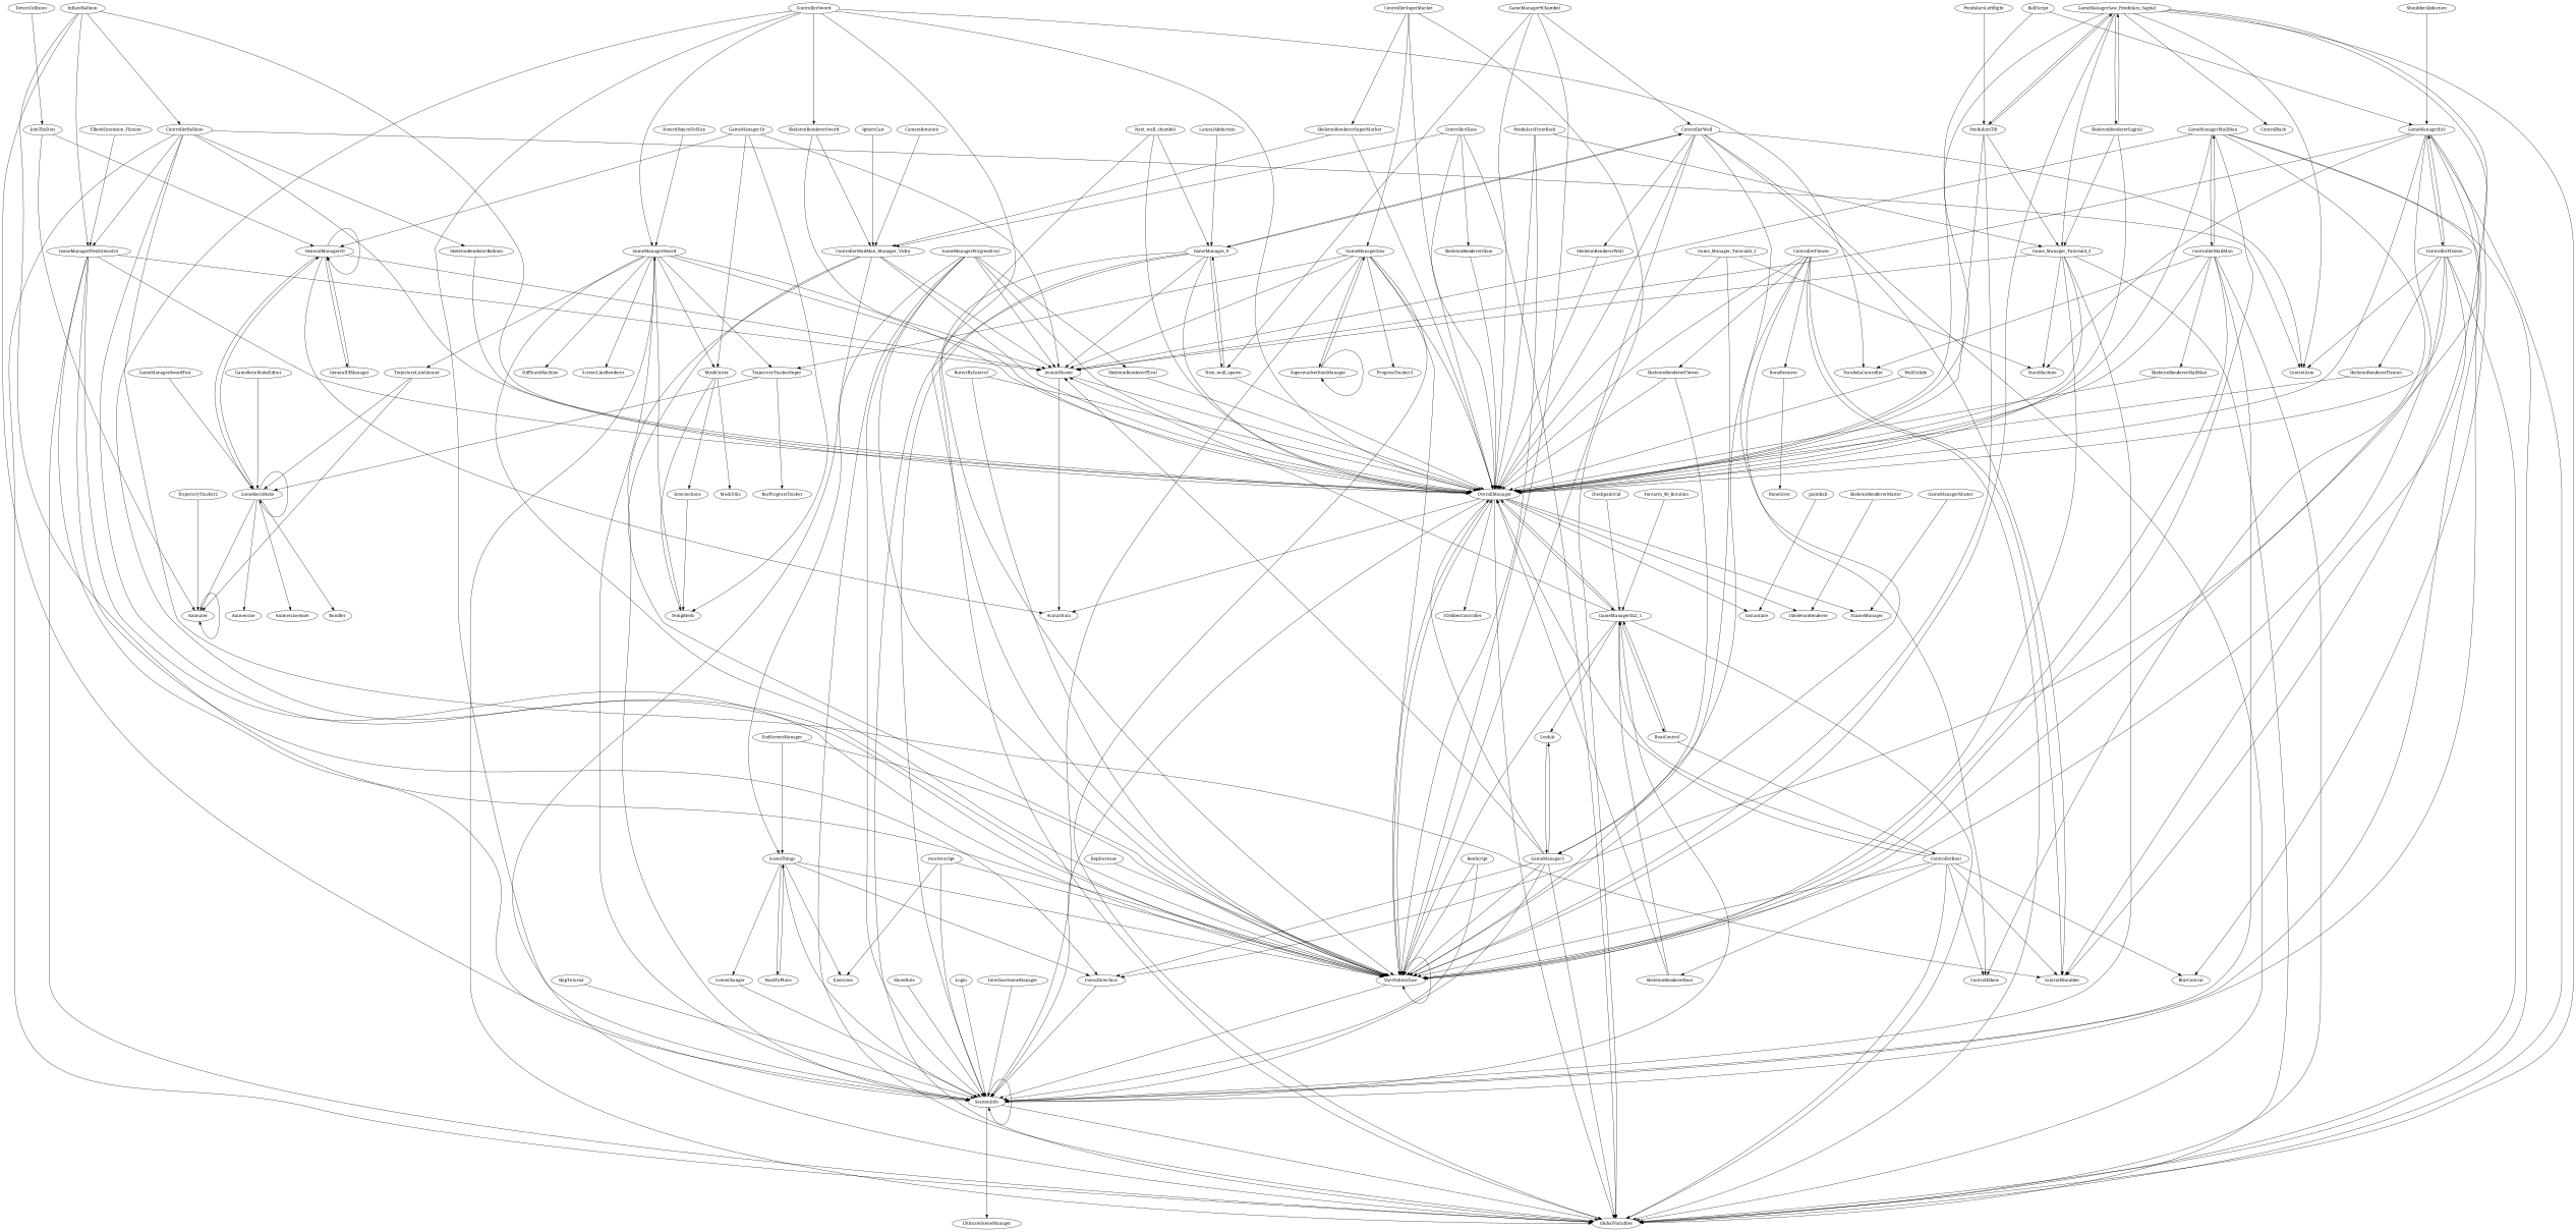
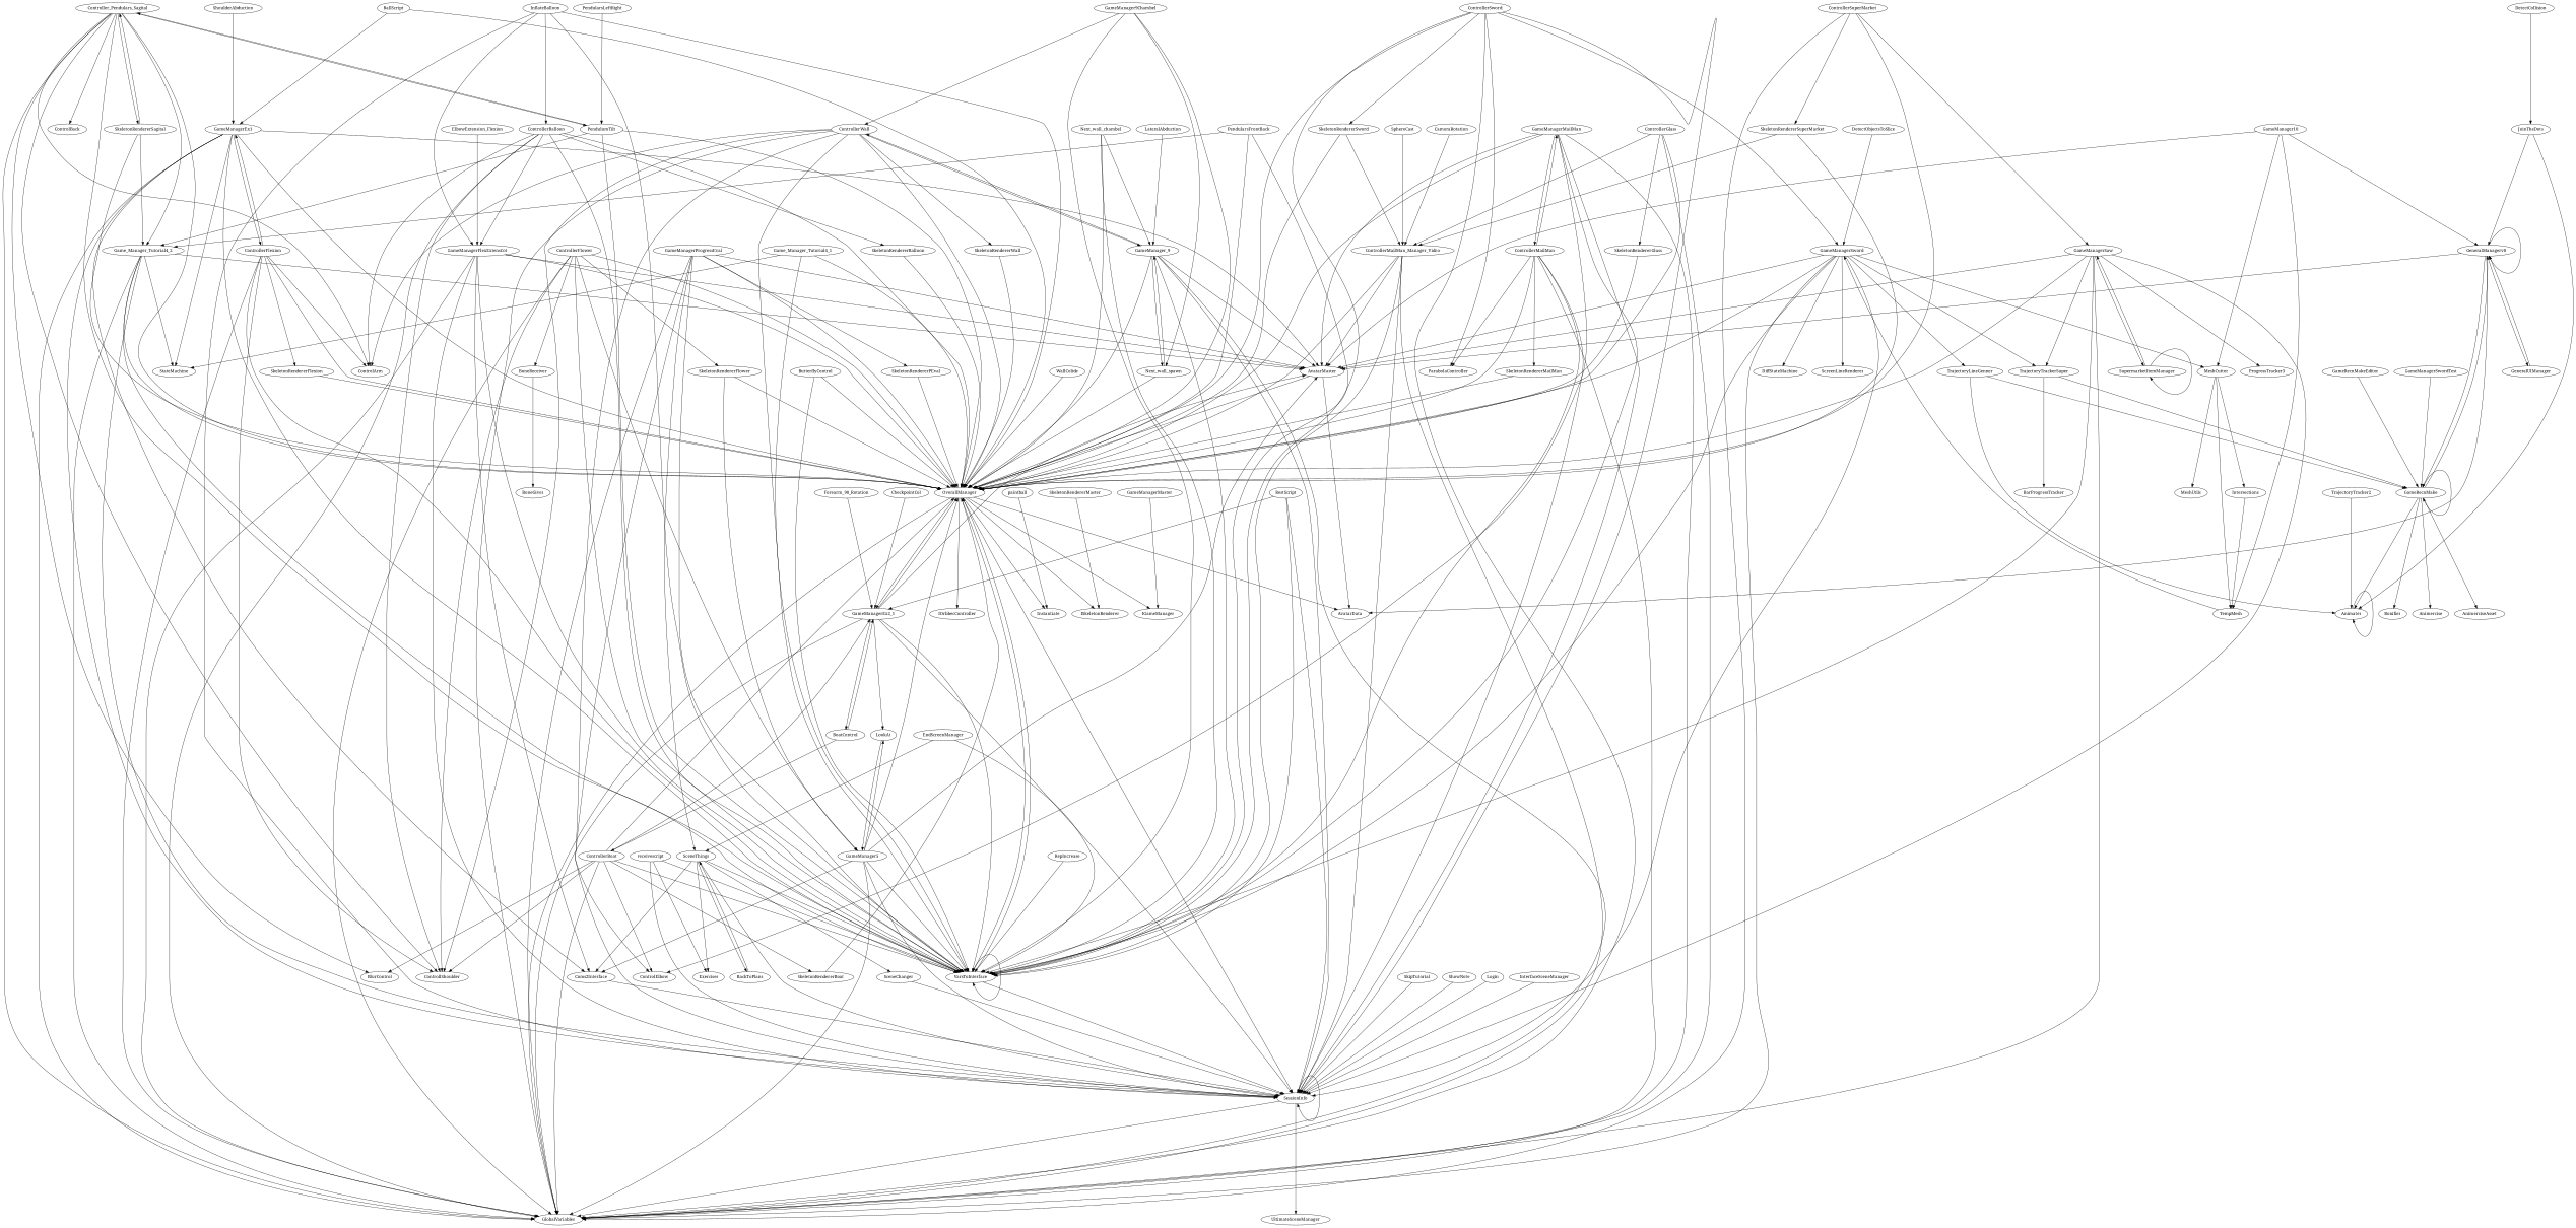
  digraph {
    fontname="Noto Serif"
    nodesep=0.25
    ranksep=5.0
    node [fontname="Noto Serif"]
    edge [fontname="Noto Serif"]
    JoinTheDots
    Animater
    n3 [label=GeneralManagerv0]
    AvatarMaster
    GameRecnMake
    GeneralUIManager
    AvatarData
    OverallManager
    Animercise
    AnimerciseAsset
    Bonifier
    SceneChanger
    SessionInfo
    GlobalVariables
    UltimateSceneManager
    SkipTutorial
    RepIncrease
    VarsToInterface
    Instantiate
    ISkeletonRenderer
    GameManagerEx2_1
    IGameManager
    IOrbbecController
    GameManagerMailMan
    ControlElbow
    ControllerMailMan
    ParabolaController
    SkeletonRendererMailMan
    LookAt
    BoatControl
    GameManagerFlexExtensCot
    Coms2Interface
    SkeletonRendererSword
    n34 [label=ControllerMailMan_Manager_Vidro]
    ButterflyControl
    SkeletonRendererFlower
    GameManager5
-   Controller_Pendulars_Sagital [label=GameManagerSaw_Pendulars_Sagital]
+   Controller_Pendulars_Sagital
    PendulumTilt
    ControlArm
    Game_Manager_Tutorial4_2
    ControlBack
    SkeletonRendererSagital
    ControllShoulder
    BlurControl
    StateMachine
    GameManager9Chambel
    Next_wall_spawn
    ControllerWall
    GameManager_9
    SkeletonRendererWall
    TrajectoryLineGenner
    ControllerSword
    GameManagerSword
    MeshCutter
    TrajectoryTrackerSuper
    DiffStateMachine
    ScreenLineRenderer
    TempMesh
    Intersections
    MeshUtils
    BarProgressTracker
    ControllerGlass
    SkeletonRendererGlass
    Next_wall_chambel
    receivescript
    Exercises
    paintball
    EndScreenManager
    SceneThings
    BackToPlans
    SkeletonRendererSuperMarket
    SkeletonRendererFlexion
    RestScript
    SkeletonRendererMaster
    ControllerBoat
    SkeletonRendererBoat
    ControllerSuperMarket
    GameManagerSaw
    SupermarketItemManager
    ProgressTracker3
    Game_Manager_Tutorial4_1
    ShowNote
    ControllerFlower
    BoneReceiver
    BoneGiver
    GameManagerProgressEval
    SkeletonRendererPEval
    PendularsLeftRight
    InflateBalloon
    ControllerBalloon
    SkeletonRendererBalloon
    Forearm_90_Rotation
    CheckpointCol
    Login
    GameManager10
    BallScript
    GameManagerEx1
    ControllerFlexion
    PendularsFrontBack
    LateralAbduction
    ElbowExtension_Flexion
    ShoulderAbduction
    CameraRotation
    WallColide
    GameManagerMaster
    SphereCast
    DetectObjectsToSlice
    InterfaceSceneManager
    DetectCollision
    TrajectoryTracker2
    GameManagerSwordTest
    GameRecnMakeEditor
    JoinTheDots -> Animater
    JoinTheDots -> n3
    Animater -> Animater
    n3 -> n3
    n3 -> AvatarMaster
    n3 -> GameRecnMake
    n3 -> GeneralUIManager
    n3 -> AvatarData
    AvatarMaster -> AvatarData
    AvatarMaster -> OverallManager
    GameRecnMake -> Animater
    GameRecnMake -> n3
    GameRecnMake -> GameRecnMake
    GameRecnMake -> Animercise
    GameRecnMake -> AnimerciseAsset
    GameRecnMake -> Bonifier
    GeneralUIManager -> n3
    OverallManager -> AvatarData
    OverallManager -> SessionInfo
    OverallManager -> GlobalVariables
    OverallManager -> VarsToInterface
    OverallManager -> Instantiate
    OverallManager -> ISkeletonRenderer
    OverallManager -> GameManagerEx2_1
    OverallManager -> IGameManager
    OverallManager -> IOrbbecController
    SceneChanger -> SessionInfo
    SessionInfo -> SessionInfo
    SessionInfo -> GlobalVariables
    SessionInfo -> UltimateSceneManager
    SkipTutorial -> SessionInfo
    RepIncrease -> VarsToInterface
    VarsToInterface -> OverallManager
    VarsToInterface -> SessionInfo
    VarsToInterface -> VarsToInterface
    GameManagerEx2_1 -> AvatarMaster
    GameManagerEx2_1 -> OverallManager
    GameManagerEx2_1 -> SessionInfo
    GameManagerEx2_1 -> GlobalVariables
    GameManagerEx2_1 -> VarsToInterface
    GameManagerEx2_1 -> LookAt
    GameManagerEx2_1 -> BoatControl
    GameManagerMailMan -> AvatarMaster
    GameManagerMailMan -> OverallManager
    GameManagerMailMan -> SessionInfo
    GameManagerMailMan -> GlobalVariables
    GameManagerMailMan -> VarsToInterface
    GameManagerMailMan -> ControlElbow
    GameManagerMailMan -> ControllerMailMan
    ControllerMailMan -> OverallManager
    ControllerMailMan -> SessionInfo
    ControllerMailMan -> GlobalVariables
    ControllerMailMan -> VarsToInterface
    ControllerMailMan -> GameManagerMailMan
    ControllerMailMan -> ParabolaController
    ControllerMailMan -> SkeletonRendererMailMan
    SkeletonRendererMailMan -> OverallManager
    LookAt -> GameManager5
    BoatControl -> GameManagerEx2_1
    BoatControl -> ControllerBoat
    GameManagerFlexExtensCot -> AvatarMaster
    GameManagerFlexExtensCot -> OverallManager
    GameManagerFlexExtensCot -> SessionInfo
    GameManagerFlexExtensCot -> GlobalVariables
    GameManagerFlexExtensCot -> VarsToInterface
    GameManagerFlexExtensCot -> Coms2Interface
    Coms2Interface -> SessionInfo
    SkeletonRendererSword -> OverallManager
    SkeletonRendererSword -> n34
    n34 -> AvatarMaster
    n34 -> OverallManager
    n34 -> SessionInfo
    n34 -> GlobalVariables
    n34 -> VarsToInterface
    ButterflyControl -> OverallManager
    ButterflyControl -> VarsToInterface
    SkeletonRendererFlower -> OverallManager
    SkeletonRendererFlower -> GameManager5
    GameManager5 -> AvatarMaster
    GameManager5 -> OverallManager
    GameManager5 -> SessionInfo
    GameManager5 -> GlobalVariables
    GameManager5 -> VarsToInterface
    GameManager5 -> LookAt
    GameManager5 -> Coms2Interface
    Controller_Pendulars_Sagital -> OverallManager
    Controller_Pendulars_Sagital -> GlobalVariables
    Controller_Pendulars_Sagital -> VarsToInterface
    Controller_Pendulars_Sagital -> PendulumTilt
    Controller_Pendulars_Sagital -> ControlArm
    Controller_Pendulars_Sagital -> Game_Manager_Tutorial4_2
    Controller_Pendulars_Sagital -> ControlBack
    Controller_Pendulars_Sagital -> SkeletonRendererSagital
    Controller_Pendulars_Sagital -> ControllShoulder
    Controller_Pendulars_Sagital -> BlurControl
    PendulumTilt -> OverallManager
    PendulumTilt -> VarsToInterface
    PendulumTilt -> Controller_Pendulars_Sagital
    PendulumTilt -> Game_Manager_Tutorial4_2
    Game_Manager_Tutorial4_2 -> AvatarMaster
    Game_Manager_Tutorial4_2 -> OverallManager
    Game_Manager_Tutorial4_2 -> SessionInfo
    Game_Manager_Tutorial4_2 -> GlobalVariables
    Game_Manager_Tutorial4_2 -> VarsToInterface
    Game_Manager_Tutorial4_2 -> StateMachine
    SkeletonRendererSagital -> OverallManager
    SkeletonRendererSagital -> Controller_Pendulars_Sagital
    SkeletonRendererSagital -> Game_Manager_Tutorial4_2
    GameManager9Chambel -> OverallManager
    GameManager9Chambel -> VarsToInterface
    GameManager9Chambel -> Next_wall_spawn
    GameManager9Chambel -> ControllerWall
    Next_wall_spawn -> OverallManager
    Next_wall_spawn -> GameManager_9
    ControllerWall -> OverallManager
    ControllerWall -> GlobalVariables
    ControllerWall -> VarsToInterface
    ControllerWall -> ControlElbow
    ControllerWall -> ControlArm
    ControllerWall -> ControllShoulder
    ControllerWall -> GameManager_9
    ControllerWall -> SkeletonRendererWall
    GameManager_9 -> AvatarMaster
    GameManager_9 -> OverallManager
    GameManager_9 -> SessionInfo
    GameManager_9 -> GlobalVariables
    GameManager_9 -> VarsToInterface
    GameManager_9 -> Next_wall_spawn
    GameManager_9 -> ControllerWall
    SkeletonRendererWall -> OverallManager
    TrajectoryLineGenner -> Animater
    TrajectoryLineGenner -> GameRecnMake
    ControllerSword -> OverallManager
    ControllerSword -> SessionInfo
    ControllerSword -> GlobalVariables
    ControllerSword -> VarsToInterface
    ControllerSword -> ParabolaController
    ControllerSword -> SkeletonRendererSword
    ControllerSword -> GameManagerSword
    GameManagerSword -> AvatarMaster
    GameManagerSword -> OverallManager
    GameManagerSword -> SessionInfo
    GameManagerSword -> GlobalVariables
    GameManagerSword -> VarsToInterface
    GameManagerSword -> TrajectoryLineGenner
    GameManagerSword -> MeshCutter
    GameManagerSword -> TrajectoryTrackerSuper
    GameManagerSword -> DiffStateMachine
    GameManagerSword -> ScreenLineRenderer
    MeshCutter -> TempMesh
    MeshCutter -> Intersections
    MeshCutter -> MeshUtils
    TrajectoryTrackerSuper -> GameRecnMake
    TrajectoryTrackerSuper -> BarProgressTracker
    TempMesh -> GameManagerSword
    Intersections -> TempMesh
    ControllerGlass -> OverallManager
    ControllerGlass -> GlobalVariables
    ControllerGlass -> n34
    ControllerGlass -> SkeletonRendererGlass
    SkeletonRendererGlass -> OverallManager
    Next_wall_chambel -> OverallManager
    Next_wall_chambel -> VarsToInterface
    Next_wall_chambel -> GameManager_9
    receivescript -> SessionInfo
    receivescript -> VarsToInterface
    receivescript -> Exercises
    paintball -> Instantiate
    EndScreenManager -> VarsToInterface
    EndScreenManager -> SceneThings
    SceneThings -> SceneChanger
    SceneThings -> SessionInfo
    SceneThings -> VarsToInterface
    SceneThings -> Coms2Interface
    SceneThings -> Exercises
    SceneThings -> BackToPlans
    BackToPlans -> SceneThings
    SkeletonRendererSuperMarket -> OverallManager
    SkeletonRendererSuperMarket -> n34
    SkeletonRendererFlexion -> OverallManager
    RestScript -> SessionInfo
    RestScript -> VarsToInterface
    SkeletonRendererMaster -> ISkeletonRenderer
    ControllerBoat -> OverallManager
    ControllerBoat -> GlobalVariables
    ControllerBoat -> VarsToInterface
    ControllerBoat -> GameManagerEx2_1
    ControllerBoat -> ControlElbow
    ControllerBoat -> ControllShoulder
    ControllerBoat -> BlurControl
    ControllerBoat -> SkeletonRendererBoat
    SkeletonRendererBoat -> OverallManager
-   SkeletonRendererBoat -> GameManagerEx2_1
+   RestScript -> GameManagerEx2_1
    ControllerSuperMarket -> OverallManager
    ControllerSuperMarket -> GlobalVariables
    ControllerSuperMarket -> SkeletonRendererSuperMarket
    ControllerSuperMarket -> GameManagerSaw
    GameManagerSaw -> AvatarMaster
    GameManagerSaw -> OverallManager
    GameManagerSaw -> SessionInfo
    GameManagerSaw -> GlobalVariables
    GameManagerSaw -> VarsToInterface
    GameManagerSaw -> TrajectoryTrackerSuper
    GameManagerSaw -> SupermarketItemManager
    GameManagerSaw -> ProgressTracker3
    SupermarketItemManager -> GameManagerSaw
    SupermarketItemManager -> SupermarketItemManager
    Game_Manager_Tutorial4_1 -> OverallManager
    Game_Manager_Tutorial4_1 -> VarsToInterface
    Game_Manager_Tutorial4_1 -> StateMachine
    ShowNote -> SessionInfo
    ControllerFlower -> OverallManager
    ControllerFlower -> GlobalVariables
    ControllerFlower -> VarsToInterface
    ControllerFlower -> SkeletonRendererFlower
    ControllerFlower -> GameManager5
    ControllerFlower -> ControllShoulder
    ControllerFlower -> BoneReceiver
    BoneReceiver -> BoneGiver
    GameManagerProgressEval -> AvatarMaster
    GameManagerProgressEval -> OverallManager
    GameManagerProgressEval -> SessionInfo
    GameManagerProgressEval -> GlobalVariables
    GameManagerProgressEval -> VarsToInterface
    GameManagerProgressEval -> SceneThings
    GameManagerProgressEval -> SkeletonRendererPEval
    SkeletonRendererPEval -> OverallManager
    PendularsLeftRight -> PendulumTilt
    InflateBalloon -> OverallManager
    InflateBalloon -> SessionInfo
    InflateBalloon -> VarsToInterface
    InflateBalloon -> GameManagerFlexExtensCot
    InflateBalloon -> ControllerBalloon
    ControllerBalloon -> OverallManager
    ControllerBalloon -> GlobalVariables
    ControllerBalloon -> VarsToInterface
    ControllerBalloon -> GameManagerFlexExtensCot
    ControllerBalloon -> ControlArm
    ControllerBalloon -> ControllShoulder
    ControllerBalloon -> SkeletonRendererBalloon
    SkeletonRendererBalloon -> OverallManager
    Forearm_90_Rotation -> GameManagerEx2_1
    CheckpointCol -> GameManagerEx2_1
    Login -> SessionInfo
    GameManager10 -> n3
    GameManager10 -> AvatarMaster
    GameManager10 -> MeshCutter
    GameManager10 -> TempMesh
    BallScript -> OverallManager
    BallScript -> GameManagerEx1
    GameManagerEx1 -> AvatarMaster
    GameManagerEx1 -> OverallManager
    GameManagerEx1 -> SessionInfo
    GameManagerEx1 -> GlobalVariables
    GameManagerEx1 -> VarsToInterface
    GameManagerEx1 -> Coms2Interface
    GameManagerEx1 -> StateMachine
    GameManagerEx1 -> ControllerFlexion
    ControllerFlexion -> OverallManager
    ControllerFlexion -> GlobalVariables
    ControllerFlexion -> VarsToInterface
    ControllerFlexion -> ControlArm
    ControllerFlexion -> ControllShoulder
    ControllerFlexion -> SkeletonRendererFlexion
    ControllerFlexion -> GameManagerEx1
    PendularsFrontBack -> OverallManager
    PendularsFrontBack -> VarsToInterface
    PendularsFrontBack -> Game_Manager_Tutorial4_2
    LateralAbduction -> GameManager_9
    ElbowExtension_Flexion -> GameManagerFlexExtensCot
    ShoulderAbduction -> GameManagerEx1
    CameraRotation -> n34
    WallColide -> OverallManager
    GameManagerMaster -> IGameManager
    SphereCast -> n34
    DetectObjectsToSlice -> GameManagerSword
    InterfaceSceneManager -> SessionInfo
    DetectCollision -> JoinTheDots
    TrajectoryTracker2 -> Animater
    GameManagerSwordTest -> GameRecnMake
    GameRecnMakeEditor -> GameRecnMake
  }
